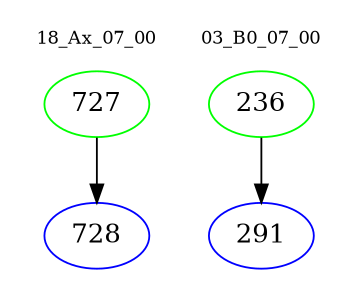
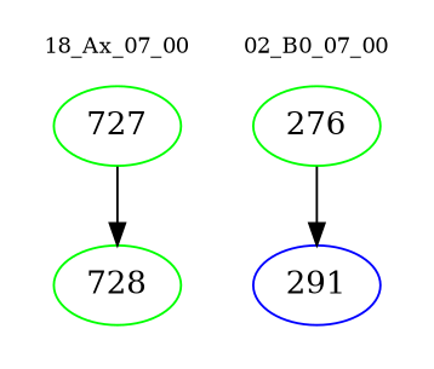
  digraph {
    node [color=green]
    edge [color=black]
    n1 [label=727]
-   n2 [color=blue label=728]
-   n3 [label=236]
+   n2 [label=728]
+   n3 [label=276]
    n4 [color=blue label=291]
    subgraph cluster_1 {
      color=white
      fontsize=10
      label="18_Ax_07_00"
      n1
      n2
    }
    subgraph cluster_2 {
      color=white
      fontsize=10
-     label="03_B0_07_00"
+     label="02_B0_07_00"
      n3
      n4
    }
    n1 -> n2
    n3 -> n4
  }
